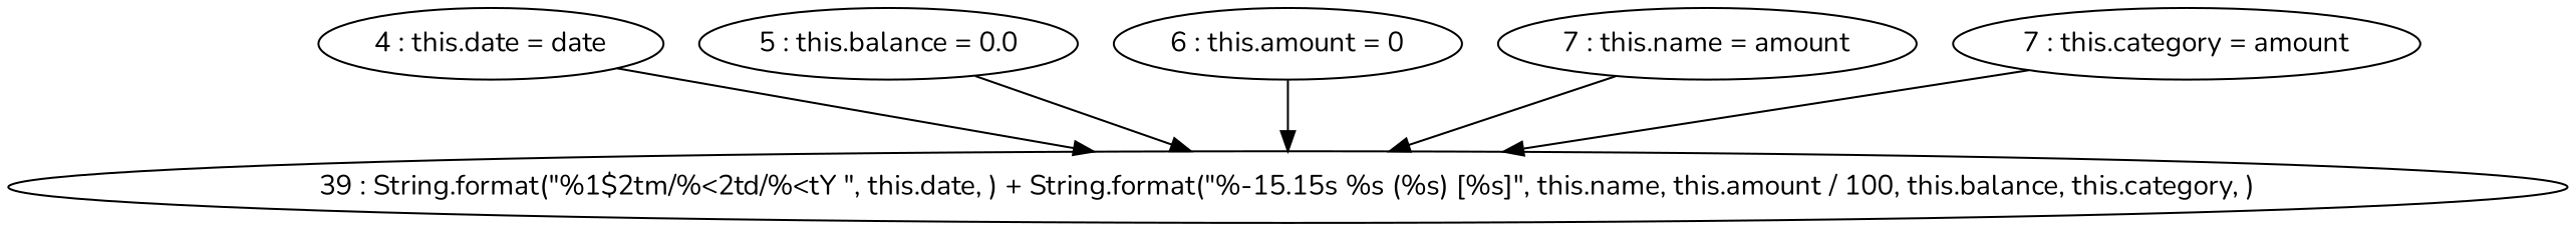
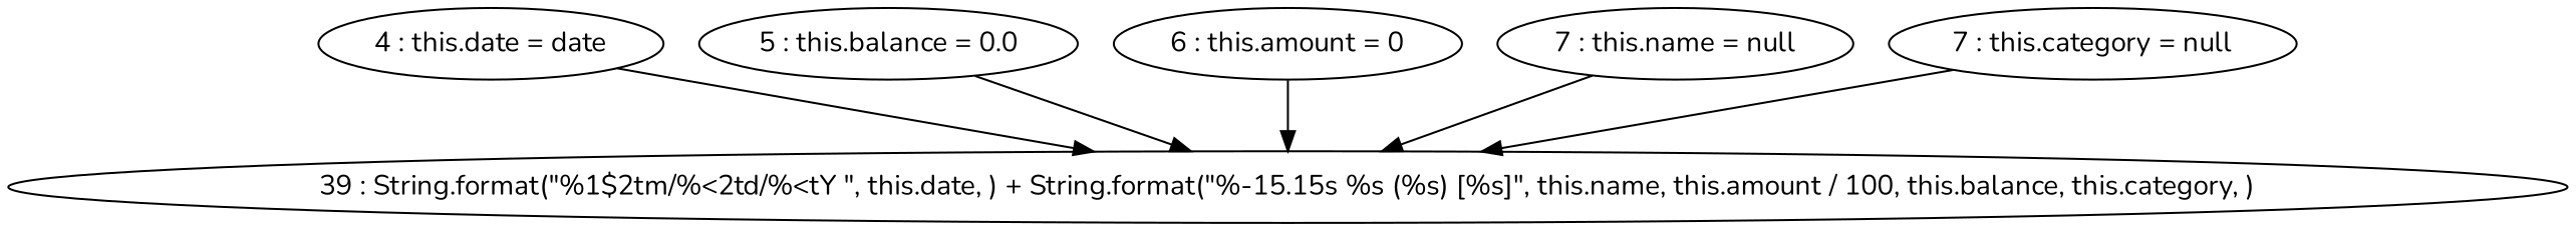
  digraph {
    fontname=Nunito
    node [fontname=Nunito]
    edge [fontname=Nunito]
    n1 [label="4 : this.date = date"]
    "39 : String.format(\"%1$2tm/%<2td/%<tY \", this.date, ) + String.format(\"%-15.15s %s (%s) [%s]\", this.name, this.amount / 100, this.balance, this.category, )"
    "5 : this.balance = 0.0"
    "6 : this.amount = 0"
-   "7 : this.name = null" [label="7 : this.name = amount"]
-   "7 : this.category = null" [label="7 : this.category = amount"]
+   "7 : this.name = null"
+   "7 : this.category = null"
    n1 -> "39 : String.format(\"%1$2tm/%<2td/%<tY \", this.date, ) + String.format(\"%-15.15s %s (%s) [%s]\", this.name, this.amount / 100, this.balance, this.category, )"
    "5 : this.balance = 0.0" -> "39 : String.format(\"%1$2tm/%<2td/%<tY \", this.date, ) + String.format(\"%-15.15s %s (%s) [%s]\", this.name, this.amount / 100, this.balance, this.category, )"
    "6 : this.amount = 0" -> "39 : String.format(\"%1$2tm/%<2td/%<tY \", this.date, ) + String.format(\"%-15.15s %s (%s) [%s]\", this.name, this.amount / 100, this.balance, this.category, )"
    "7 : this.name = null" -> "39 : String.format(\"%1$2tm/%<2td/%<tY \", this.date, ) + String.format(\"%-15.15s %s (%s) [%s]\", this.name, this.amount / 100, this.balance, this.category, )"
    "7 : this.category = null" -> "39 : String.format(\"%1$2tm/%<2td/%<tY \", this.date, ) + String.format(\"%-15.15s %s (%s) [%s]\", this.name, this.amount / 100, this.balance, this.category, )"
  }
